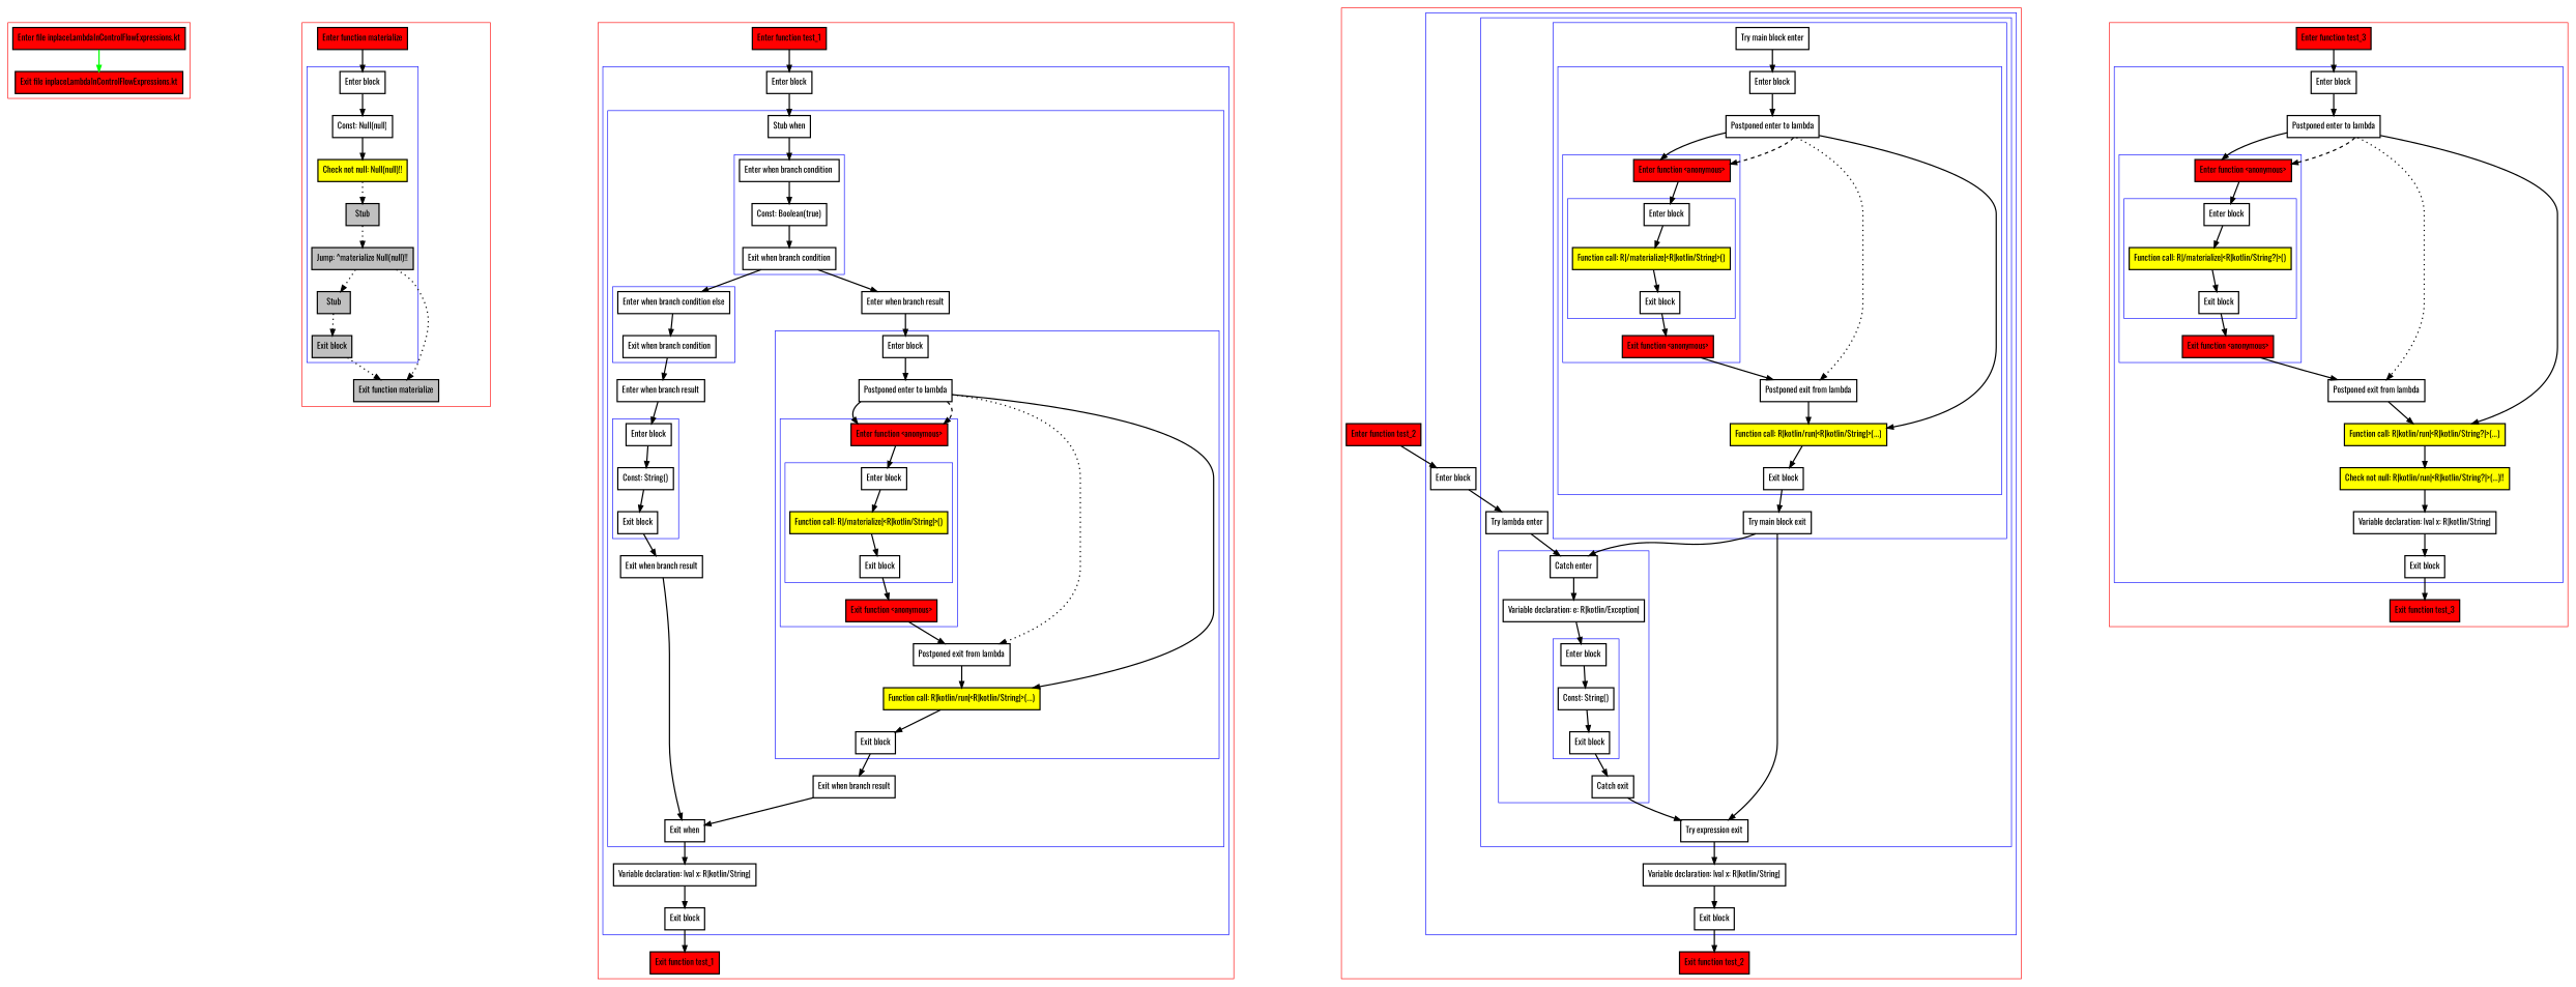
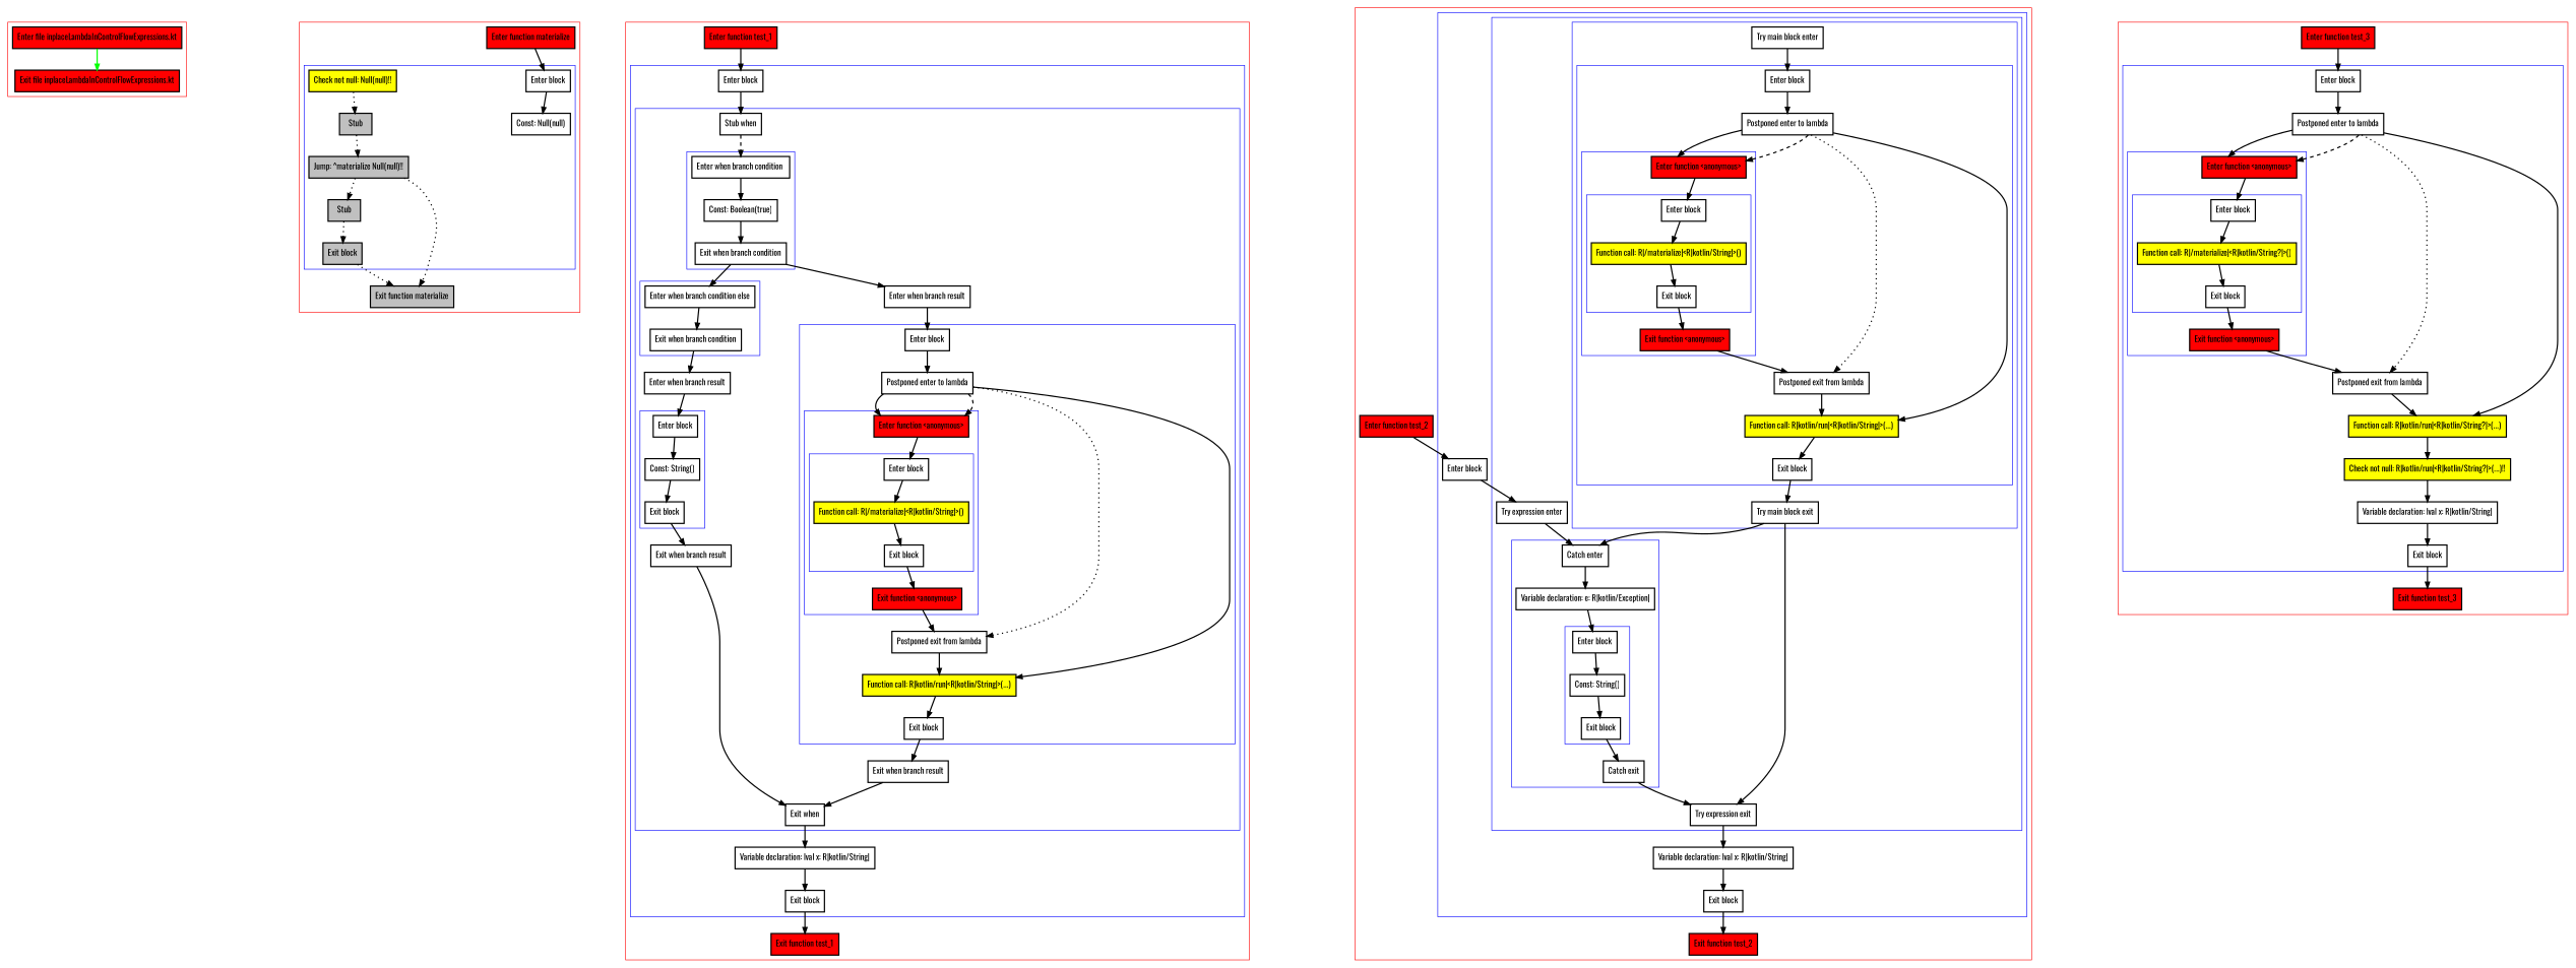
  digraph {
    fontname=Oswald
    nodesep=3
    node [fontname=Oswald penwidth=2 shape=box]
    edge [fontname=Oswald penwidth=2]
    n1 [fillcolor=red label="Enter file inplaceLambdaInControlFlowExpressions.kt" style=filled]
    n2 [fillcolor=red label="Exit file inplaceLambdaInControlFlowExpressions.kt" style=filled]
    n3 [label="Enter block"]
    n4 [label="Const: Null(null)"]
    n5 [fillcolor=yellow label="Check not null: Null(null)!!" style=filled]
    n6 [fillcolor=gray label=Stub style=filled]
    n7 [fillcolor=gray label="Jump: ^materialize Null(null)!!" style=filled]
    n8 [fillcolor=gray label=Stub style=filled]
    n9 [fillcolor=gray label="Exit block" style=filled]
    n10 [fillcolor=red label="Enter function materialize" style=filled]
    n11 [fillcolor=gray label="Exit function materialize" style=filled]
    n12 [label="Enter when branch condition "]
    n13 [label="Const: Boolean(true)"]
    n14 [label="Exit when branch condition"]
    n15 [label="Enter when branch condition else"]
    n16 [label="Exit when branch condition"]
    n17 [label="Enter block"]
    n18 [label="Const: String()"]
    n19 [label="Exit block"]
    n20 [label="Enter block"]
    n21 [fillcolor=yellow label="Function call: R|/materialize|<R|kotlin/String|>()" style=filled]
    n22 [label="Exit block"]
    n23 [fillcolor=red label="Enter function <anonymous>" style=filled]
    n24 [fillcolor=red label="Exit function <anonymous>" style=filled]
    n25 [label="Enter block"]
    n26 [label="Postponed enter to lambda"]
    n27 [label="Postponed exit from lambda"]
    n28 [fillcolor=yellow label="Function call: R|kotlin/run|<R|kotlin/String|>(...)" style=filled]
    n29 [label="Exit block"]
    n30 [label="Stub when"]
    n31 [label="Enter when branch result"]
    n32 [label="Exit when branch result"]
    n33 [label="Enter when branch result"]
    n34 [label="Exit when branch result"]
    n35 [label="Exit when"]
    n36 [label="Enter block"]
    n37 [label="Variable declaration: lval x: R|kotlin/String|"]
    n38 [label="Exit block"]
    n39 [fillcolor=red label="Enter function test_1" style=filled]
    n40 [fillcolor=red label="Exit function test_1" style=filled]
    n41 [label="Enter block"]
    n42 [fillcolor=yellow label="Function call: R|/materialize|<R|kotlin/String|>()" style=filled]
    n43 [label="Exit block"]
    n44 [fillcolor=red label="Enter function <anonymous>" style=filled]
    n45 [fillcolor=red label="Exit function <anonymous>" style=filled]
    n46 [label="Enter block"]
    n47 [label="Postponed enter to lambda"]
    n48 [label="Postponed exit from lambda"]
    n49 [fillcolor=yellow label="Function call: R|kotlin/run|<R|kotlin/String|>(...)" style=filled]
    n50 [label="Exit block"]
    n51 [label="Try main block enter"]
    n52 [label="Try main block exit"]
    n53 [label="Enter block"]
    n54 [label="Const: String()"]
    n55 [label="Exit block"]
    n56 [label="Catch enter"]
    n57 [label="Variable declaration: e: R|kotlin/Exception|"]
    n58 [label="Catch exit"]
-   n59 [label="Try lambda enter"]
+   n59 [label="Try expression enter"]
    n60 [label="Try expression exit"]
    n61 [label="Enter block"]
    n62 [label="Variable declaration: lval x: R|kotlin/String|"]
    n63 [label="Exit block"]
    n64 [fillcolor=red label="Enter function test_2" style=filled]
    n65 [fillcolor=red label="Exit function test_2" style=filled]
    n66 [label="Enter block"]
    n67 [fillcolor=yellow label="Function call: R|/materialize|<R|kotlin/String?|>()" style=filled]
    n68 [label="Exit block"]
    n69 [fillcolor=red label="Enter function <anonymous>" style=filled]
    n70 [fillcolor=red label="Exit function <anonymous>" style=filled]
    n71 [label="Enter block"]
    n72 [label="Postponed enter to lambda"]
    n73 [label="Postponed exit from lambda"]
    n74 [fillcolor=yellow label="Function call: R|kotlin/run|<R|kotlin/String?|>(...)" style=filled]
    n75 [fillcolor=yellow label="Check not null: R|kotlin/run|<R|kotlin/String?|>(...)!!" style=filled]
    n76 [label="Variable declaration: lval x: R|kotlin/String|"]
    n77 [label="Exit block"]
    n78 [fillcolor=red label="Enter function test_3" style=filled]
    n79 [fillcolor=red label="Exit function test_3" style=filled]
    subgraph cluster_1 {
      color=red
      n1
      n2
    }
    subgraph cluster_2 {
      color=red
      n10
      n11
      subgraph cluster_3 {
        color=blue
        n3
        n4
        n5
        n6
        n7
        n8
        n9
      }
    }
    subgraph cluster_4 {
      color=red
      n39
      n40
      subgraph cluster_5 {
        color=blue
        n36
        n37
        n38
        subgraph cluster_6 {
          color=blue
          n30
          n31
          n32
          n33
          n34
          n35
          subgraph cluster_7 {
            color=blue
            n12
            n13
            n14
          }
          subgraph cluster_8 {
            color=blue
            n15
            n16
          }
          subgraph cluster_9 {
            color=blue
            n17
            n18
            n19
          }
          subgraph cluster_10 {
            color=blue
            n25
            n26
            n27
            n28
            n29
            subgraph cluster_11 {
              color=blue
              n23
              n24
              subgraph cluster_12 {
                color=blue
                n20
                n21
                n22
              }
            }
          }
        }
      }
    }
    subgraph cluster_13 {
      color=red
      n64
      n65
      subgraph cluster_14 {
        color=blue
        n61
        n62
        n63
        subgraph cluster_15 {
          color=blue
          n59
          n60
          subgraph cluster_16 {
            color=blue
            n51
            n52
            subgraph cluster_17 {
              color=blue
              n46
              n47
              n48
              n49
              n50
              subgraph cluster_18 {
                color=blue
                n44
                n45
                subgraph cluster_19 {
                  color=blue
                  n41
                  n42
                  n43
                }
              }
            }
          }
          subgraph cluster_20 {
            color=blue
            n56
            n57
            n58
            subgraph cluster_21 {
              color=blue
              n53
              n54
              n55
            }
          }
        }
      }
    }
    subgraph cluster_22 {
      color=red
      n78
      n79
      subgraph cluster_23 {
        color=blue
        n71
        n72
        n73
        n74
        n75
        n76
        n77
        subgraph cluster_24 {
          color=blue
          n69
          n70
          subgraph cluster_25 {
            color=blue
            n66
            n67
            n68
          }
        }
      }
    }
    n1 -> n2 [color=green]
    n3 -> n4
-   n4 -> n5
    n5 -> n6 [style=dotted]
    n6 -> n7 [style=dotted]
    n7 -> n8 [style=dotted]
    n7 -> n11 [style=dotted]
    n8 -> n9 [style=dotted]
    n9 -> n11 [style=dotted]
    n10 -> n3
    n12 -> n13
    n13 -> n14
    n14 -> n15
    n14 -> n33
    n15 -> n16
    n16 -> n31
    n17 -> n18
    n18 -> n19
    n19 -> n32
    n20 -> n21
    n21 -> n22
    n22 -> n24
    n23 -> n20
    n24 -> n27
    n25 -> n26
    n26 -> n23
    n26 -> n23 [style=dashed]
    n26 -> n27 [style=dotted]
    n26 -> n28
    n27 -> n28
    n28 -> n29
    n29 -> n34
-   n30 -> n12
+   n30 -> n12 [style=dashed]
    n31 -> n17
    n32 -> n35
    n33 -> n25
    n34 -> n35
    n35 -> n37
    n36 -> n30
    n37 -> n38
    n38 -> n40
    n39 -> n36
    n41 -> n42
    n42 -> n43
    n43 -> n45
    n44 -> n41
    n45 -> n48
    n46 -> n47
    n47 -> n44
    n47 -> n44 [style=dashed]
    n47 -> n48 [style=dotted]
    n47 -> n49
    n48 -> n49
    n49 -> n50
    n50 -> n52
    n51 -> n46
    n52 -> n56
    n52 -> n60
    n53 -> n54
    n54 -> n55
    n55 -> n58
    n56 -> n57
    n57 -> n53
    n58 -> n60
    n59 -> n56
    n60 -> n62
    n61 -> n59
    n62 -> n63
    n63 -> n65
    n64 -> n61
    n66 -> n67
    n67 -> n68
    n68 -> n70
    n69 -> n66
    n70 -> n73
    n71 -> n72
    n72 -> n69
    n72 -> n69 [style=dashed]
    n72 -> n73 [style=dotted]
    n72 -> n74
    n73 -> n74
    n74 -> n75
    n75 -> n76
    n76 -> n77
    n77 -> n79
    n78 -> n71
  }
